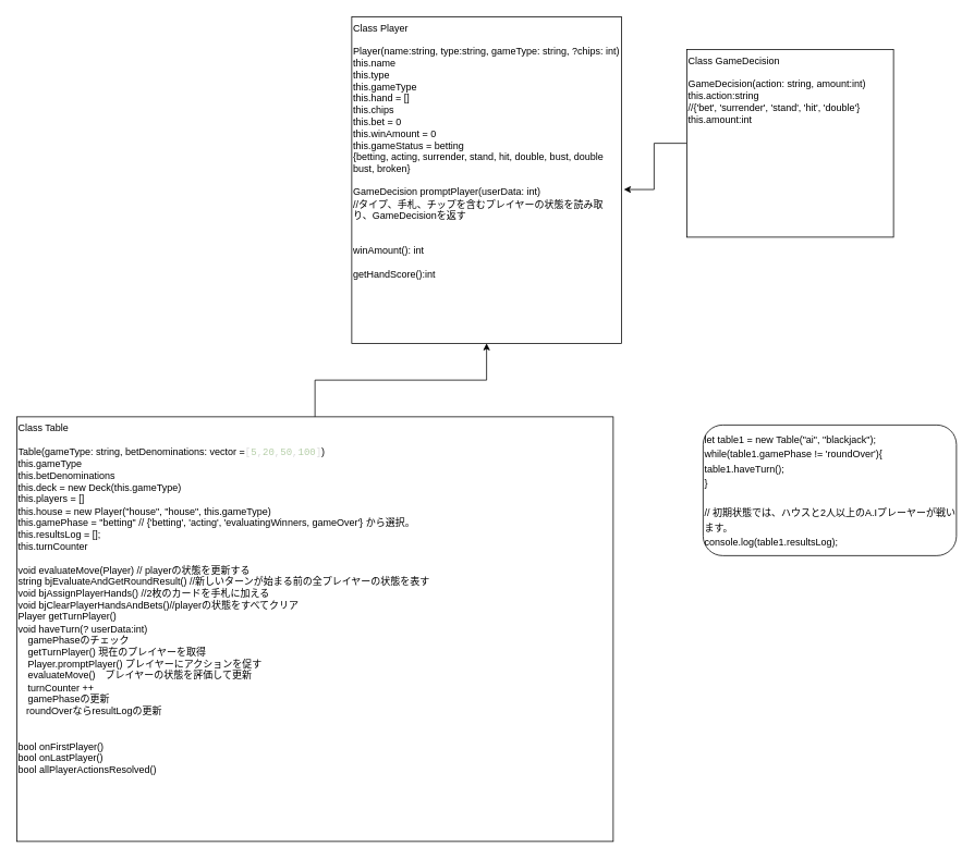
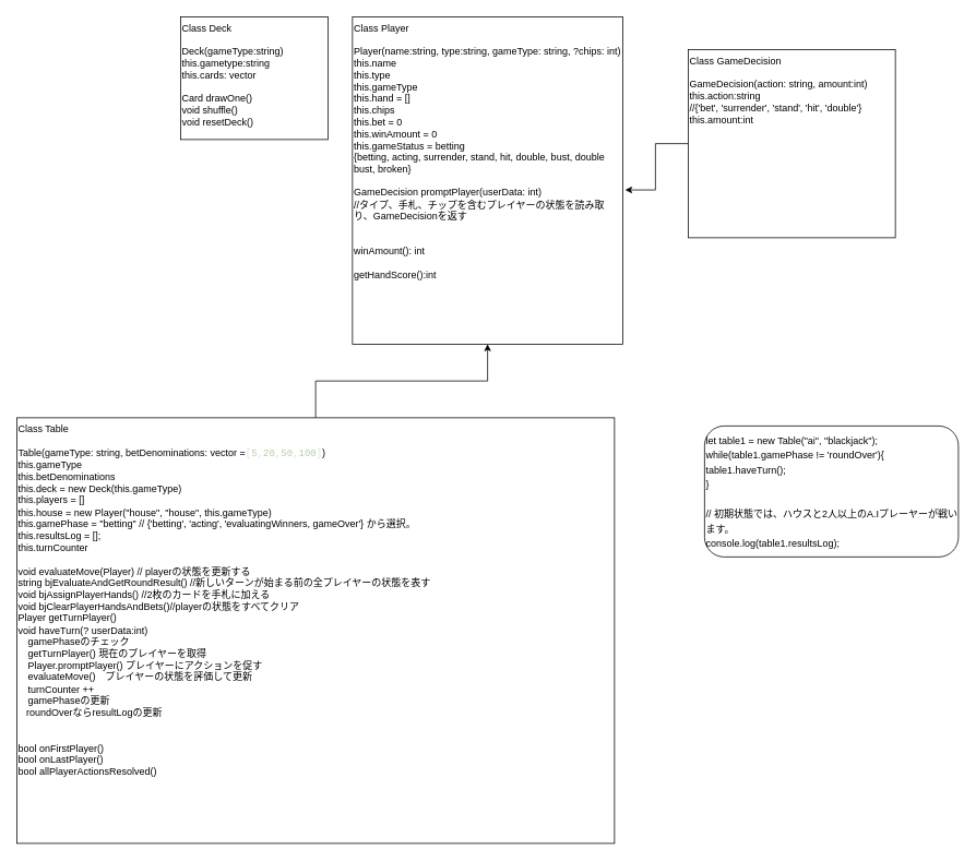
  <mxCell id="0" />
  <mxCell id="1" parent="0" />
+ <mxCell id="2" value="Class Deck&lt;br&gt;&lt;br&gt;Deck(gameType:string)&lt;br&gt;this.gametype:string&lt;br&gt;this.cards: vector&lt;br&gt;&lt;br&gt;Card drawOne()&lt;br&gt;void shuffle()&lt;br&gt;void resetDeck()" style="rounded=0;whiteSpace=wrap;html=1;align=left;verticalAlign=top;" parent="1" vertex="1"><mxGeometry x="220" y="20" width="180" height="150" as="geometry" /></mxCell>
  <mxCell id="3" value="Class Player&lt;br&gt;&lt;br&gt;Player(name:string, type:string, gameType: string, ?chips: int)&lt;br&gt;this.name&lt;br&gt;this.type&lt;br&gt;this.gameType&lt;br&gt;this.hand = []&lt;br&gt;this.chips&lt;br&gt;this.bet = 0&lt;br&gt;this.winAmount = 0&lt;br&gt;this.gameStatus = betting&lt;br&gt;{betting, acting, surrender, stand, hit, double, bust, double bust, broken}&lt;br&gt;&lt;br&gt;GameDecision promptPlayer(userData: int) &lt;br&gt;//タイプ、手札、チップを含むプレイヤーの状態を読み取り、GameDecisionを返す&lt;br&gt;&lt;br&gt;&lt;br&gt;winAmount(): int&lt;br&gt;&lt;br&gt;getHandScore():int" style="rounded=0;whiteSpace=wrap;html=1;align=left;verticalAlign=top;" parent="1" vertex="1"><mxGeometry x="430" y="20" width="330" height="400" as="geometry" /></mxCell>
  <mxCell id="4" style="edgeStyle=orthogonalEdgeStyle;rounded=0;orthogonalLoop=1;jettySize=auto;html=1;entryX=1.009;entryY=0.529;entryDx=0;entryDy=0;entryPerimeter=0;" parent="1" source="5" target="3" edge="1"><mxGeometry relative="1" as="geometry" /></mxCell>
  <mxCell id="5" value="Class GameDecision&lt;br&gt;&lt;br&gt;GameDecision(action: string, amount:int)&lt;br&gt;this.action:string &lt;br&gt;//{'bet', 'surrender', 'stand', 'hit', 'double'}&lt;br&gt;this.amount:int" style="rounded=0;whiteSpace=wrap;html=1;align=left;verticalAlign=top;" parent="1" vertex="1"><mxGeometry x="840" y="60" width="253" height="230" as="geometry" /></mxCell>
  <mxCell id="6" style="edgeStyle=orthogonalEdgeStyle;rounded=0;orthogonalLoop=1;jettySize=auto;html=1;entryX=0.5;entryY=1;entryDx=0;entryDy=0;" parent="1" source="7" target="3" edge="1"><mxGeometry relative="1" as="geometry" /></mxCell>
  <mxCell id="7" value="Class Table&lt;br&gt;&lt;br&gt;Table(gameType: string, betDenominations: vector =&lt;span style=&quot;font-family: &amp;#34;menlo&amp;#34; , &amp;#34;monaco&amp;#34; , &amp;#34;courier new&amp;#34; , monospace ; color: rgb(220 , 220 , 220)&quot;&gt;[&lt;/span&gt;&lt;span style=&quot;font-family: &amp;#34;menlo&amp;#34; , &amp;#34;monaco&amp;#34; , &amp;#34;courier new&amp;#34; , monospace ; color: rgb(181 , 206 , 168)&quot;&gt;5&lt;/span&gt;&lt;span style=&quot;font-family: &amp;#34;menlo&amp;#34; , &amp;#34;monaco&amp;#34; , &amp;#34;courier new&amp;#34; , monospace ; color: rgb(220 , 220 , 220)&quot;&gt;,&lt;/span&gt;&lt;span style=&quot;font-family: &amp;#34;menlo&amp;#34; , &amp;#34;monaco&amp;#34; , &amp;#34;courier new&amp;#34; , monospace ; color: rgb(181 , 206 , 168)&quot;&gt;20&lt;/span&gt;&lt;span style=&quot;font-family: &amp;#34;menlo&amp;#34; , &amp;#34;monaco&amp;#34; , &amp;#34;courier new&amp;#34; , monospace ; color: rgb(220 , 220 , 220)&quot;&gt;,&lt;/span&gt;&lt;span style=&quot;font-family: &amp;#34;menlo&amp;#34; , &amp;#34;monaco&amp;#34; , &amp;#34;courier new&amp;#34; , monospace ; color: rgb(181 , 206 , 168)&quot;&gt;50&lt;/span&gt;&lt;span style=&quot;font-family: &amp;#34;menlo&amp;#34; , &amp;#34;monaco&amp;#34; , &amp;#34;courier new&amp;#34; , monospace ; color: rgb(220 , 220 , 220)&quot;&gt;,&lt;/span&gt;&lt;span style=&quot;font-family: &amp;#34;menlo&amp;#34; , &amp;#34;monaco&amp;#34; , &amp;#34;courier new&amp;#34; , monospace ; color: rgb(181 , 206 , 168)&quot;&gt;100&lt;/span&gt;&lt;span style=&quot;font-family: &amp;#34;menlo&amp;#34; , &amp;#34;monaco&amp;#34; , &amp;#34;courier new&amp;#34; , monospace ; color: rgb(220 , 220 , 220)&quot;&gt;]&lt;/span&gt;&lt;span&gt;)&lt;/span&gt;&lt;br&gt;this.gameType&lt;br&gt;this.betDenominations&lt;br&gt;this.deck = new Deck(this.gameType)&lt;br&gt;this.players = []&lt;br&gt;this.house = new Player(&quot;house&quot;, &quot;house&quot;, this.gameType)&lt;br&gt;this.gamePhase = &quot;betting&quot; // {'betting', 'acting', 'evaluatingWinners, gameOver'} から選択。&lt;br&gt;this.resultsLog = [];&lt;br&gt;this.turnCounter&lt;br&gt;&lt;br&gt;void evaluateMove(Player) // playerの状態を更新する&lt;br&gt;string bjEvaluateAndGetRoundResult() //新しいターンが始まる前の全プレイヤーの状態を表す&lt;br&gt;void bjAssignPlayerHands() //2枚のカードを手札に加える&lt;br&gt;void bjClearPlayerHandsAndBets()//playerの状態をすべてクリア&lt;br&gt;Player getTurnPlayer()&lt;br&gt;void haveTurn(? userData:int)&amp;nbsp;&lt;br&gt;　gamePhaseのチェック&lt;br&gt;　getTurnPlayer() 現在のプレイヤーを取得&lt;br&gt;　Player.promptPlayer() プレイヤーにアクションを促す&lt;br&gt;　evaluateMove()　プレイヤーの状態を評価して更新&lt;br&gt;　turnCounter ++&lt;br&gt;　gamePhaseの更新&lt;br&gt;&amp;nbsp; &amp;nbsp;roundOverならresultLogの更新&lt;br&gt;&amp;nbsp;&lt;br&gt;&lt;br&gt;bool onFirstPlayer()&lt;br&gt;bool onLastPlayer()&lt;br&gt;bool allPlayerActionsResolved()" style="rounded=0;whiteSpace=wrap;html=1;align=left;verticalAlign=top;" parent="1" vertex="1"><mxGeometry x="20" y="510" width="730" height="520" as="geometry" /></mxCell>
  <mxCell id="8" value="&lt;div style=&quot;line-height: 18px&quot;&gt;&lt;div&gt;let table1 = new Table(&quot;ai&quot;, &quot;blackjack&quot;);&lt;/div&gt;&lt;div&gt;while(table1.gamePhase != 'roundOver'){&lt;/div&gt;&lt;div&gt;    table1.haveTurn();&lt;/div&gt;&lt;div&gt;}&lt;/div&gt;&lt;br&gt;&lt;div&gt;// 初期状態では、ハウスと2人以上のA.Iプレーヤーが戦います。&lt;/div&gt;&lt;div&gt;console.log(table1.resultsLog);&lt;/div&gt;&lt;/div&gt;" style="rounded=1;whiteSpace=wrap;html=1;align=left;" parent="1" vertex="1"><mxGeometry x="860" y="520" width="310" height="160" as="geometry" /></mxCell>
